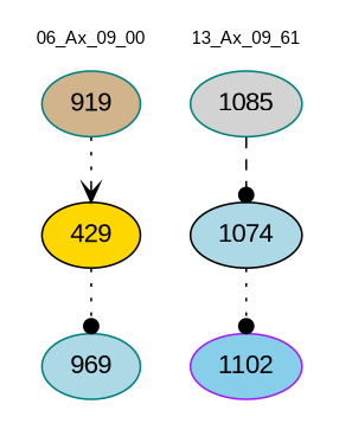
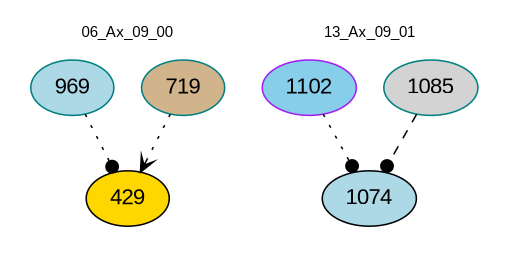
  digraph {
    fontname="Liberation Sans"
    node [color=teal fillcolor=lightblue fontname="Liberation Sans" style=filled]
    edge [arrowhead=dot color=black fontname="Liberation Sans" style=dotted]
-   n1 [fillcolor=tan label=919]
+   n1 [fillcolor=tan label=719]
    n2 [color=black fillcolor=gold label=429]
    n3 [label=969]
    n4 [fillcolor=lightgrey label=1085]
    n5 [color=black label=1074]
    n6 [color=purple fillcolor=skyblue label=1102]
    subgraph cluster_1 {
      color=white
      fontsize=10
      label="06_Ax_09_00"
      n1
      n2
      n3
    }
    subgraph cluster_2 {
      color=white
      fontsize=10
-     label="13_Ax_09_61"
+     label="13_Ax_09_01"
      n4
      n5
      n6
    }
    n1 -> n2 [arrowhead=vee]
-   n2 -> n3
+   n3 -> n2
    n4 -> n5 [style=dashed]
-   n5 -> n6
+   n6 -> n5
  }
